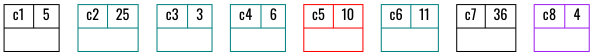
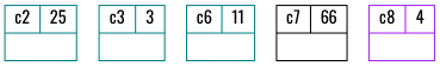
  digraph {
    fontname=Oswald
    node [shape=record color=teal fontname=Oswald]
-   n1 [label="{{c1|5}|}" color=black]
    n2 [label="{{c2|25}|}"]
    n3 [label="{{c3|3}|}"]
-   n4 [label="{{c4|6}|}"]
-   n5 [label="{{c5|10}|}" color=red]
    n6 [label="{{c6|11}|}"]
-   n7 [label="{{c7|36}|}" color=black]
+   n7 [label="{{c7|66}|}" color=black]
    n8 [label="{{c8|4}|}" color=purple]
  }
